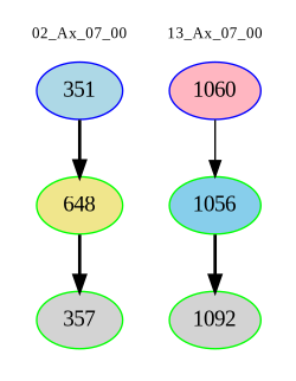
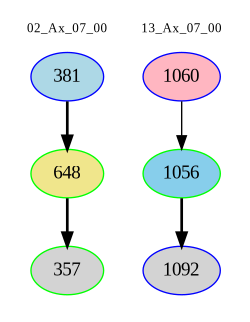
  digraph {
    fontname="Liberation Serif"
    node [color=green fillcolor=lightgrey fontname="Liberation Serif" style=filled]
    edge [color=black fontname="Liberation Serif" style=bold]
-   n1 [color=blue fillcolor=lightblue label=351]
+   n1 [color=blue fillcolor=lightblue label=381]
    n2 [fillcolor=khaki label=648]
    n3 [label=357]
    n4 [color=blue fillcolor=lightpink label=1060]
    n5 [fillcolor=skyblue label=1056]
-   n6 [label=1092]
+   n6 [color=blue label=1092]
    subgraph cluster_1 {
      color=white
      fontsize=10
      label="02_Ax_07_00"
      n1
      n2
      n3
    }
    subgraph cluster_2 {
      color=white
      fontsize=10
      label="13_Ax_07_00"
      n4
      n5
      n6
    }
    n1 -> n2
    n2 -> n3
    n4 -> n5 [style=solid]
    n5 -> n6
  }
